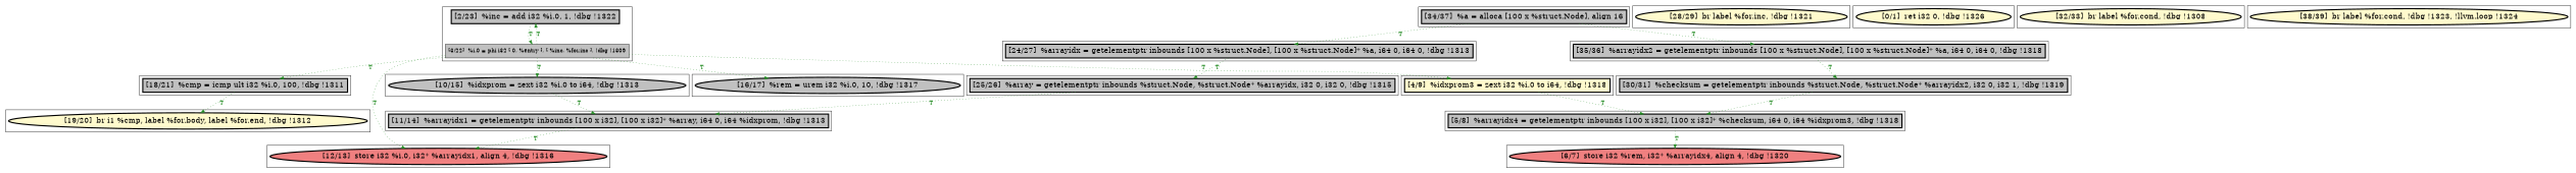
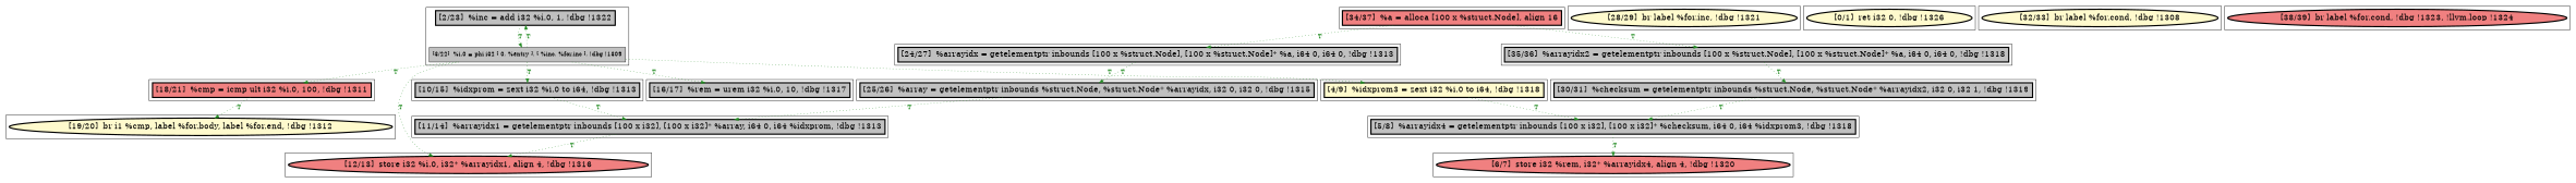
  digraph {
    node [fillcolor=grey fontsize=20 penwidth=3.0 shape=rectangle style=filled]
    edge [color=forestgreen fontcolor=forestgreen style=dotted]
-   n1 [label="[10/15]  %idxprom = zext i32 %i.0 to i64, !dbg !1313" shape=ellipse]
-   n2 [label="[18/21]  %cmp = icmp ult i32 %i.0, 100, !dbg !1311"]
-   n3 [label="[16/17]  %rem = urem i32 %i.0, 10, !dbg !1317" shape=ellipse]
+   n1 [label="[10/15]  %idxprom = zext i32 %i.0 to i64, !dbg !1313"]
+   n2 [fillcolor=lightcoral label="[18/21]  %cmp = icmp ult i32 %i.0, 100, !dbg !1311"]
+   n3 [label="[16/17]  %rem = urem i32 %i.0, 10, !dbg !1317"]
    n4 [label="[30/31]  %checksum = getelementptr inbounds %struct.Node, %struct.Node* %arrayidx2, i32 0, i32 1, !dbg !1319"]
    n5 [fillcolor=lemonchiffon label="[28/29]  br label %for.inc, !dbg !1321" shape=ellipse]
    n6 [label="[5/8]  %arrayidx4 = getelementptr inbounds [100 x i32], [100 x i32]* %checksum, i64 0, i64 %idxprom3, !dbg !1318"]
    n7 [fillcolor=lightcoral label="[6/7]  store i32 %rem, i32* %arrayidx4, align 4, !dbg !1320" shape=ellipse]
    n8 [fillcolor=lightcoral label="[12/13]  store i32 %i.0, i32* %arrayidx1, align 4, !dbg !1316" shape=ellipse]
    n9 [fillcolor=lemonchiffon label="[19/20]  br i1 %cmp, label %for.body, label %for.end, !dbg !1312" shape=ellipse]
    n10 [fillcolor=lemonchiffon label="[0/1]  ret i32 0, !dbg !1326" shape=ellipse]
    n11 [fillcolor=lemonchiffon label="[4/9]  %idxprom3 = zext i32 %i.0 to i64, !dbg !1318"]
    n12 [label="[25/26]  %array = getelementptr inbounds %struct.Node, %struct.Node* %arrayidx, i32 0, i32 0, !dbg !1315"]
    n13 [label="[35/36]  %arrayidx2 = getelementptr inbounds [100 x %struct.Node], [100 x %struct.Node]* %a, i64 0, i64 0, !dbg !1318"]
    n14 [fillcolor=lemonchiffon label="[32/33]  br label %for.cond, !dbg !1308" shape=ellipse]
-   n15 [label="[34/37]  %a = alloca [100 x %struct.Node], align 16"]
-   n16 [fillcolor=lemonchiffon label="[38/39]  br label %for.cond, !dbg !1323, !llvm.loop !1324" shape=ellipse]
+   n15 [fillcolor=lightcoral label="[34/37]  %a = alloca [100 x %struct.Node], align 16"]
+   n16 [fillcolor=lightcoral label="[38/39]  br label %for.cond, !dbg !1323, !llvm.loop !1324" shape=ellipse]
    n17 [label="[11/14]  %arrayidx1 = getelementptr inbounds [100 x i32], [100 x i32]* %array, i64 0, i64 %idxprom, !dbg !1313"]
    n18 [label="[24/27]  %arrayidx = getelementptr inbounds [100 x %struct.Node], [100 x %struct.Node]* %a, i64 0, i64 0, !dbg !1313"]
    n19 [label="[2/23]  %inc = add i32 %i.0, 1, !dbg !1322"]
    n20 [label="[3/22]  %i.0 = phi i32 [ 0, %entry ], [ %inc, %for.inc ], !dbg !1309" fontsize="" penwidth=""]
    subgraph cluster_1 {
      n1
    }
    subgraph cluster_2 {
      n2
    }
    subgraph cluster_3 {
      n3
    }
    subgraph cluster_4 {
      n4
    }
    subgraph cluster_5 {
      n5
    }
    subgraph cluster_6 {
      n6
    }
    subgraph cluster_7 {
      n7
    }
    subgraph cluster_8 {
      n8
    }
    subgraph cluster_9 {
      n9
    }
    subgraph cluster_10 {
      n10
    }
    subgraph cluster_11 {
      n11
    }
    subgraph cluster_12 {
      n12
    }
    subgraph cluster_13 {
      n13
    }
    subgraph cluster_14 {
      n14
    }
    subgraph cluster_15 {
      n15
    }
    subgraph cluster_16 {
      n16
    }
    subgraph cluster_17 {
      n17
    }
    subgraph cluster_18 {
      n18
    }
    subgraph cluster_19 {
      n19
      n20
    }
    n1 -> n17 [label=T]
    n2 -> n9 [label=T]
    n4 -> n6 [label=T]
    n6 -> n7 [label=T]
    n11 -> n6 [label=T]
    n12 -> n17 [label=T]
    n13 -> n4 [label=T]
    n15 -> n13 [label=T]
    n15 -> n18 [label=T]
    n17 -> n8 [label=T]
    n18 -> n12 [label=T]
    n19 -> n20 [label=T]
    n20 -> n1 [label=T]
    n20 -> n2 [label=T]
    n20 -> n3 [label=T]
    n20 -> n8 [label=T]
    n20 -> n11 [label=T]
    n20 -> n19 [label=T]
  }
